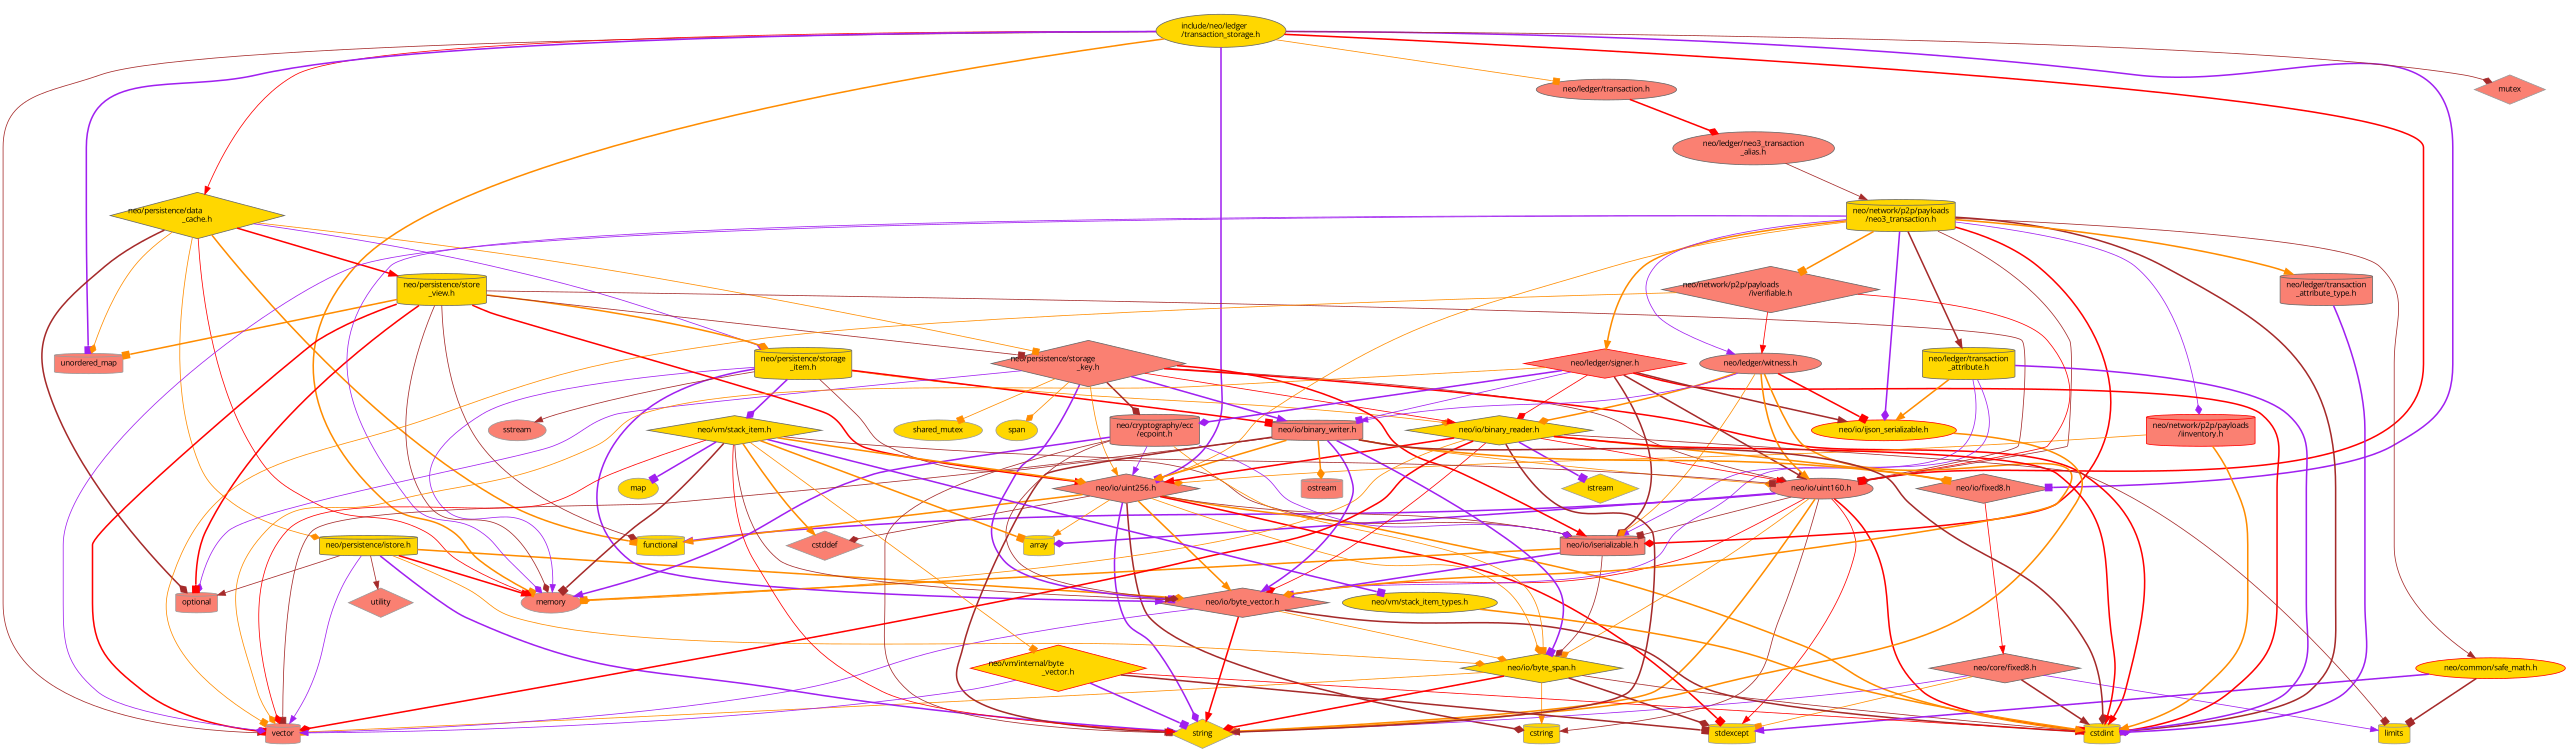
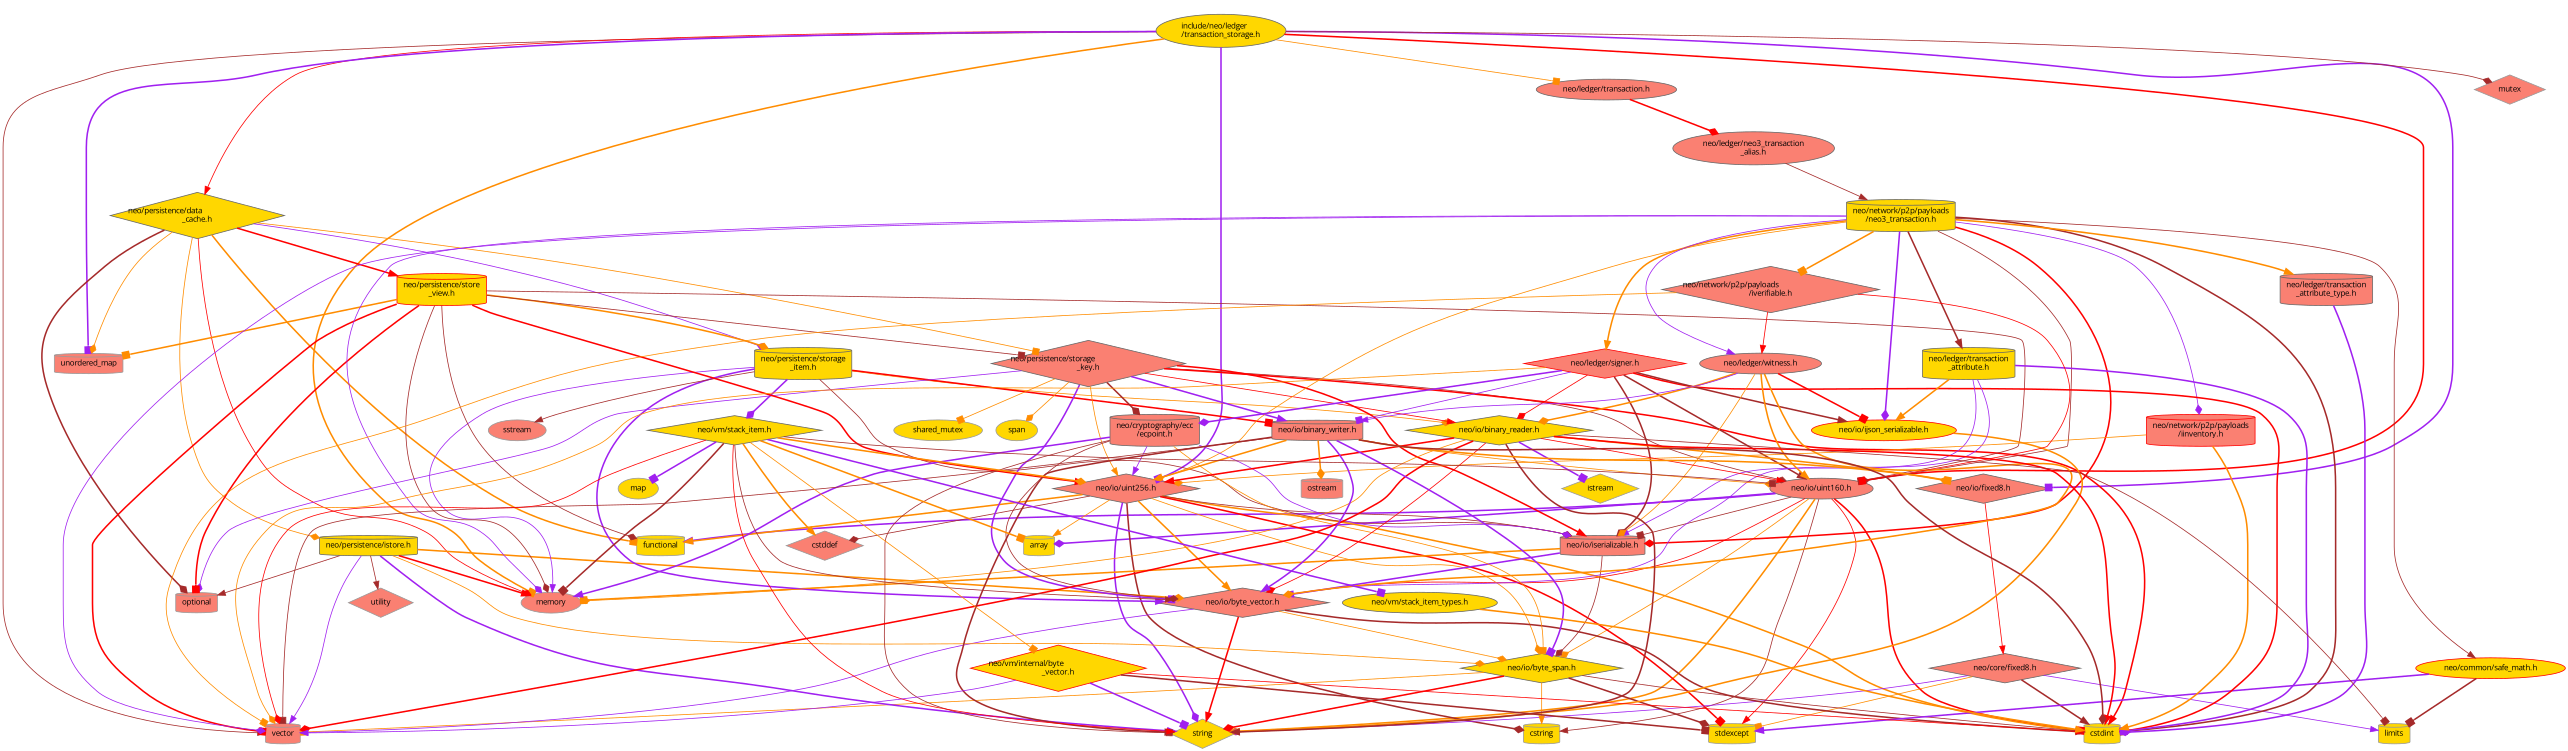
  digraph {
    fontname="Open Sans"
    node [color=grey40 fillcolor=gold fontname="Open Sans" fontsize=10 shape=cylinder style=filled]
    edge [arrowhead=normal color=darkorange fontname="Open Sans" fontsize=10 labelfontname=Helvetica labelfontsize=10 style=bold]
    n1 [color=gray40 fontcolor=black height=0.2 label="include/neo/ledger\l/transaction_storage.h" shape=ellipse width=0.4]
    n2 [fillcolor=salmon height=0.2 label="neo/io/fixed8.h" shape=diamond width=0.4]
    n3 [fillcolor=salmon height=0.2 label="neo/io/uint160.h" shape=ellipse width=0.4]
    n4 [color=grey60 fillcolor=salmon height=0.2 label=vector width=0.4]
    n5 [color=grey60 fillcolor=salmon height=0.2 label=memory shape=ellipse width=0.4]
    n6 [fillcolor=salmon height=0.2 label="neo/io/uint256.h" shape=diamond width=0.4]
    n7 [fillcolor=salmon height=0.2 label="neo/ledger/transaction.h" shape=ellipse width=0.4]
    n8 [height=0.2 label="neo/persistence/data\l_cache.h" shape=diamond width=0.4]
    n9 [color=grey60 fillcolor=salmon height=0.2 label=unordered_map width=0.4]
    n10 [color=grey60 fillcolor=salmon height=0.2 label=mutex shape=diamond width=0.4]
    n11 [fillcolor=salmon height=0.2 label="neo/core/fixed8.h" shape=diamond width=0.4]
    n12 [color=grey60 height=0.2 label=cstdint width=0.4]
    n13 [color=grey60 height=0.2 label=stdexcept width=0.4]
    n14 [color=grey60 height=0.2 label=string shape=diamond width=0.4]
    n15 [height=0.2 label="neo/io/byte_span.h" shape=diamond width=0.4]
    n16 [color=grey60 height=0.2 label=cstring width=0.4]
    n17 [fillcolor=salmon height=0.2 label="neo/io/byte_vector.h" shape=diamond width=0.4]
    n18 [fillcolor=salmon height=0.2 label="neo/io/iserializable.h" width=0.4]
    n19 [color=grey60 height=0.2 label=array width=0.4]
    n20 [color=grey60 height=0.2 label=functional width=0.4]
    n21 [color=grey60 fillcolor=salmon height=0.2 label=cstddef shape=diamond width=0.4]
    n22 [fillcolor=salmon height=0.2 label="neo/ledger/neo3_transaction\l_alias.h" shape=ellipse width=0.4]
    n23 [height=0.2 label="neo/persistence/istore.h" width=0.4]
    n24 [color=grey60 fillcolor=salmon height=0.2 label=optional width=0.4]
    n25 [height=0.2 label="neo/persistence/storage\l_item.h" width=0.4]
    n26 [fillcolor=salmon height=0.2 label="neo/persistence/storage\l_key.h" shape=diamond width=0.4]
-   n27 [height=0.2 label="neo/persistence/store\l_view.h" width=0.4]
+   n27 [color=red height=0.2 label="neo/persistence/store\l_view.h" width=0.4]
    n28 [color=grey60 height=0.2 label=limits width=0.4]
    n29 [height=0.2 label="neo/network/p2p/payloads\l/neo3_transaction.h" width=0.4]
    n30 [color=red height=0.2 label="neo/common/safe_math.h" shape=ellipse width=0.4]
    n31 [color=red height=0.2 label="neo/io/ijson_serializable.h" shape=ellipse width=0.4]
    n32 [color=red fillcolor=salmon height=0.2 label="neo/ledger/signer.h" shape=diamond width=0.4]
    n33 [height=0.2 label="neo/ledger/transaction\l_attribute.h" width=0.4]
    n34 [fillcolor=salmon height=0.2 label="neo/ledger/transaction\l_attribute_type.h" width=0.4]
    n35 [fillcolor=salmon height=0.2 label="neo/ledger/witness.h" shape=ellipse width=0.4]
    n36 [color=red fillcolor=salmon height=0.2 label="neo/network/p2p/payloads\l/iinventory.h" width=0.4]
    n37 [fillcolor=salmon height=0.2 label="neo/network/p2p/payloads\l/iverifiable.h" shape=diamond width=0.4]
    n38 [fillcolor=salmon height=0.2 label="neo/cryptography/ecc\l/ecpoint.h" width=0.4]
    n39 [height=0.2 label="neo/io/binary_reader.h" shape=diamond width=0.4]
    n40 [fillcolor=salmon height=0.2 label="neo/io/binary_writer.h" width=0.4]
    n41 [color=grey60 height=0.2 label=istream shape=diamond width=0.4]
    n42 [color=grey60 fillcolor=salmon height=0.2 label=ostream width=0.4]
    n43 [color=grey60 fillcolor=salmon height=0.2 label=utility shape=diamond width=0.4]
    n44 [height=0.2 label="neo/vm/stack_item.h" shape=diamond width=0.4]
    n45 [color=grey60 fillcolor=salmon height=0.2 label=sstream shape=ellipse width=0.4]
    n46 [color=grey60 height=0.2 label=shared_mutex shape=ellipse width=0.4]
    n47 [color=grey60 height=0.2 label=span shape=ellipse width=0.4]
    n48 [color=red height=0.2 label="neo/vm/internal/byte\l_vector.h" shape=diamond width=0.4]
    n49 [height=0.2 label="neo/vm/stack_item_types.h" shape=ellipse width=0.4]
    n50 [color=grey60 height=0.2 label=map shape=ellipse width=0.4]
    n1 -> n2 [arrowhead=box color=purple]
    n1 -> n3 [arrowhead=box color=red]
    n1 -> n4 [color=brown style=solid]
    n1 -> n5 [arrowhead=box]
    n1 -> n6 [arrowhead=box color=purple]
    n1 -> n7 [arrowhead=box style=solid]
    n1 -> n8 [color=red style=solid]
    n1 -> n9 [arrowhead=box color=purple]
    n1 -> n10 [arrowhead=diamond color=brown style=solid]
    n2 -> n11 [color=red style=solid]
    n3 -> n12 [arrowhead=box color=red]
    n3 -> n13 [color=red style=solid]
    n3 -> n14 [arrowhead=diamond]
    n3 -> n15 [arrowhead=diamond style=solid]
    n3 -> n16 [color=brown style=solid]
    n3 -> n17 [color=red style=solid]
    n3 -> n18 [arrowhead=box color=brown style=solid]
    n3 -> n19 [arrowhead=diamond color=purple]
    n3 -> n20 [color=purple]
    n6 -> n12
    n6 -> n13 [arrowhead=box color=red]
    n6 -> n14 [arrowhead=diamond color=purple]
    n6 -> n15 [arrowhead=diamond style=solid]
    n6 -> n16 [arrowhead=diamond color=brown]
    n6 -> n17
    n6 -> n18 [arrowhead=diamond color=brown style=solid]
    n6 -> n19 [style=solid]
    n6 -> n20
    n6 -> n21 [arrowhead=diamond color=brown style=solid]
    n7 -> n22 [arrowhead=diamond color=red]
    n8 -> n5 [arrowhead=diamond color=red style=solid]
    n8 -> n9 [arrowhead=diamond style=solid]
    n8 -> n20 [arrowhead=box]
    n8 -> n23 [arrowhead=diamond style=solid]
    n8 -> n24 [arrowhead=diamond color=brown]
    n8 -> n25 [arrowhead=diamond color=purple style=solid]
    n8 -> n26 [arrowhead=box style=solid]
    n8 -> n27 [color=red]
    n11 -> n12 [color=brown]
    n11 -> n13 [arrowhead=box style=solid]
    n11 -> n14 [arrowhead=diamond color=purple style=solid]
    n11 -> n28 [color=purple style=solid]
    n15 -> n4 [arrowhead=box style=solid]
    n15 -> n12 [arrowhead=diamond color=brown style=solid]
    n15 -> n13 [arrowhead=diamond color=brown]
    n15 -> n14 [arrowhead=diamond color=red]
    n15 -> n16 [style=solid]
    n17 -> n4 [color=purple style=solid]
    n17 -> n12 [color=brown]
    n17 -> n14 [color=red]
    n17 -> n15 [arrowhead=diamond style=solid]
    n18 -> n5 [arrowhead=box]
    n18 -> n15 [arrowhead=diamond color=brown style=solid]
    n18 -> n17 [color=purple]
    n22 -> n29 [color=brown style=solid]
    n23 -> n4 [color=purple style=solid]
    n23 -> n5 [color=red]
    n23 -> n14 [color=purple]
    n23 -> n15 [arrowhead=diamond style=solid]
    n23 -> n17 [arrowhead=diamond]
    n23 -> n24 [color=brown style=solid]
    n23 -> n43 [color=brown style=solid]
    n25 -> n5 [color=purple style=solid]
    n25 -> n17 [color=purple]
    n25 -> n18 [arrowhead=diamond color=brown style=solid]
    n25 -> n39 [arrowhead=diamond style=solid]
    n25 -> n40 [arrowhead=box color=red]
    n25 -> n44 [arrowhead=diamond color=purple]
    n25 -> n45 [color=brown style=solid]
    n26 -> n3 [arrowhead=diamond color=brown style=solid]
    n26 -> n6 [style=solid]
    n26 -> n12 [color=red]
    n26 -> n17 [arrowhead=box color=purple]
    n26 -> n18 [color=red]
    n26 -> n24 [arrowhead=diamond color=purple style=solid]
    n26 -> n38 [arrowhead=diamond color=brown]
    n26 -> n39 [color=red style=solid]
    n26 -> n40 [color=purple]
    n26 -> n46 [arrowhead=box style=solid]
    n26 -> n47 [arrowhead=diamond style=solid]
    n27 -> n3 [arrowhead=box color=brown style=solid]
    n27 -> n4 [arrowhead=box color=red]
    n27 -> n5 [arrowhead=diamond color=brown style=solid]
    n27 -> n6 [color=red]
    n27 -> n9 [arrowhead=box]
    n27 -> n20 [arrowhead=diamond color=brown style=solid]
    n27 -> n24 [arrowhead=box color=red]
    n27 -> n25 [arrowhead=diamond]
    n27 -> n26 [arrowhead=box color=brown style=solid]
    n29 -> n3 [arrowhead=diamond color=brown style=solid]
    n29 -> n4 [arrowhead=diamond color=purple style=solid]
    n29 -> n5 [arrowhead=diamond color=purple style=solid]
    n29 -> n6 [arrowhead=diamond style=solid]
    n29 -> n12 [arrowhead=box color=brown]
    n29 -> n18 [arrowhead=diamond color=red]
    n29 -> n30 [color=brown style=solid]
    n29 -> n31 [arrowhead=diamond color=purple]
    n29 -> n32
    n29 -> n33 [color=brown]
    n29 -> n34
    n29 -> n35 [color=purple style=solid]
    n29 -> n36 [arrowhead=diamond color=purple style=solid]
    n29 -> n37 [arrowhead=box]
    n30 -> n13 [color=purple]
    n30 -> n28 [arrowhead=box color=brown]
    n31 -> n14
    n32 -> n3 [color=brown]
    n32 -> n4 [arrowhead=diamond style=solid]
    n32 -> n12 [arrowhead=diamond color=red]
    n32 -> n18 [arrowhead=diamond color=brown]
    n32 -> n31 [color=brown]
    n32 -> n38 [arrowhead=diamond color=purple]
    n32 -> n39 [arrowhead=diamond color=red style=solid]
    n32 -> n40 [arrowhead=box color=purple style=solid]
    n33 -> n12 [arrowhead=box color=purple]
    n33 -> n17 [color=purple style=solid]
    n33 -> n18 [color=purple style=solid]
    n33 -> n31
    n34 -> n12 [arrowhead=diamond color=purple]
    n35 -> n3
    n35 -> n17 [arrowhead=diamond]
    n35 -> n18 [arrowhead=diamond style=solid]
    n35 -> n31 [arrowhead=box color=red]
    n35 -> n39 [arrowhead=diamond]
    n35 -> n40 [color=purple style=solid]
    n36 -> n6 [arrowhead=diamond style=solid]
    n36 -> n12
    n37 -> n3 [arrowhead=box color=red style=solid]
    n37 -> n4 [arrowhead=box style=solid]
    n37 -> n35 [color=red style=solid]
    n38 -> n5 [color=purple]
    n38 -> n6 [color=purple style=solid]
    n38 -> n14 [arrowhead=box color=brown style=solid]
    n38 -> n15 [arrowhead=box style=solid]
    n38 -> n17 [arrowhead=diamond color=brown style=solid]
    n38 -> n18 [arrowhead=diamond color=purple style=solid]
    n39 -> n2 [arrowhead=diamond]
    n39 -> n3 [color=red style=solid]
    n39 -> n4 [arrowhead=diamond color=red]
    n39 -> n5 [arrowhead=diamond style=solid]
    n39 -> n6 [color=red]
    n39 -> n12 [color=red]
    n39 -> n14 [color=brown]
    n39 -> n17 [arrowhead=diamond color=red style=solid]
    n39 -> n28 [arrowhead=box color=brown style=solid]
    n39 -> n41 [arrowhead=box color=purple]
    n40 -> n2 [arrowhead=box]
    n40 -> n3 [arrowhead=diamond style=solid]
    n40 -> n4 [arrowhead=box color=brown style=solid]
    n40 -> n6
    n40 -> n12 [arrowhead=diamond color=brown]
    n40 -> n14 [color=brown]
    n40 -> n15 [arrowhead=box color=purple]
    n40 -> n17 [color=purple]
    n40 -> n42 [arrowhead=diamond]
    n44 -> n3 [arrowhead=box color=brown style=solid]
    n44 -> n4 [arrowhead=diamond color=red style=solid]
    n44 -> n5 [arrowhead=box color=brown]
    n44 -> n6 [arrowhead=diamond]
    n44 -> n14 [color=red style=solid]
    n44 -> n17 [color=brown style=solid]
    n44 -> n19 [arrowhead=box]
    n44 -> n21
    n44 -> n48 [arrowhead=box style=solid]
    n44 -> n49 [arrowhead=box color=purple]
    n44 -> n50 [arrowhead=box color=purple]
    n48 -> n4 [color=purple style=solid]
    n48 -> n12 [color=red style=solid]
    n48 -> n13 [arrowhead=box color=brown]
    n48 -> n14 [arrowhead=box color=purple]
    n49 -> n12
  }
